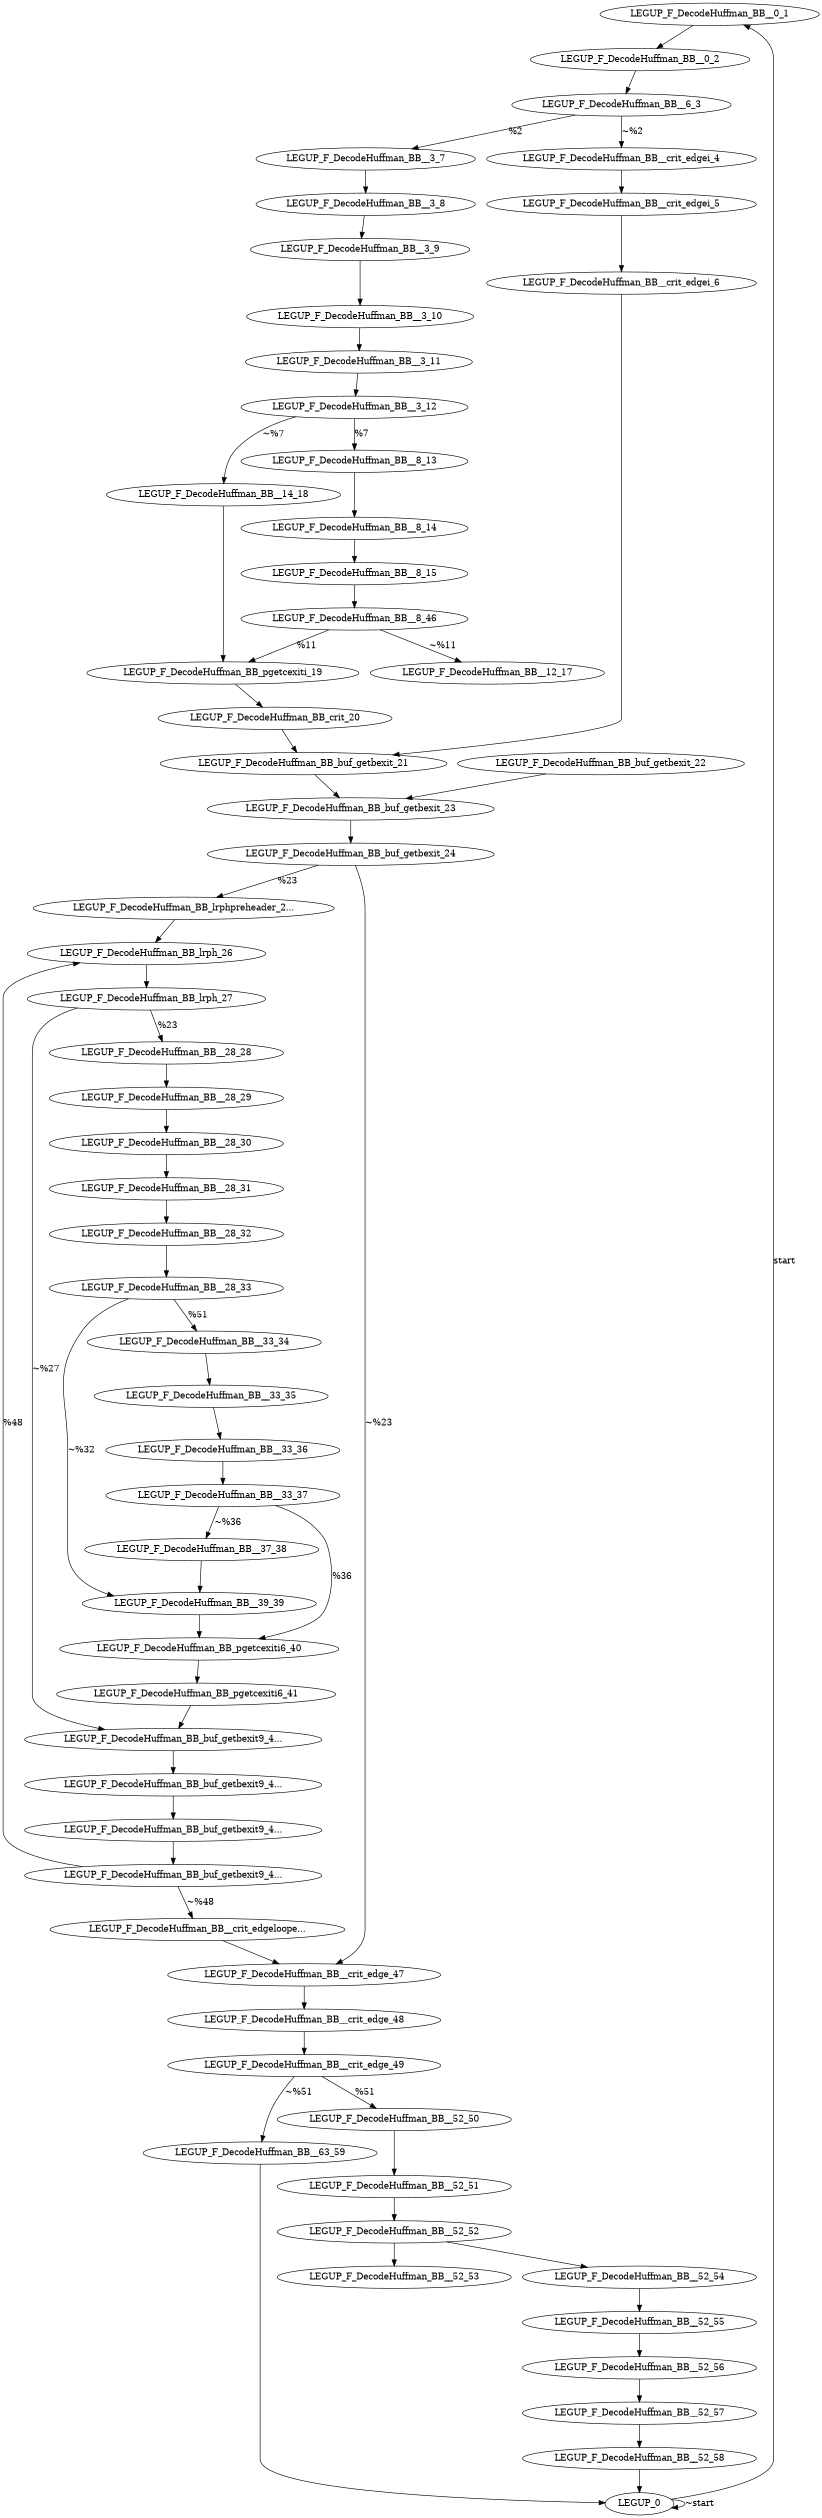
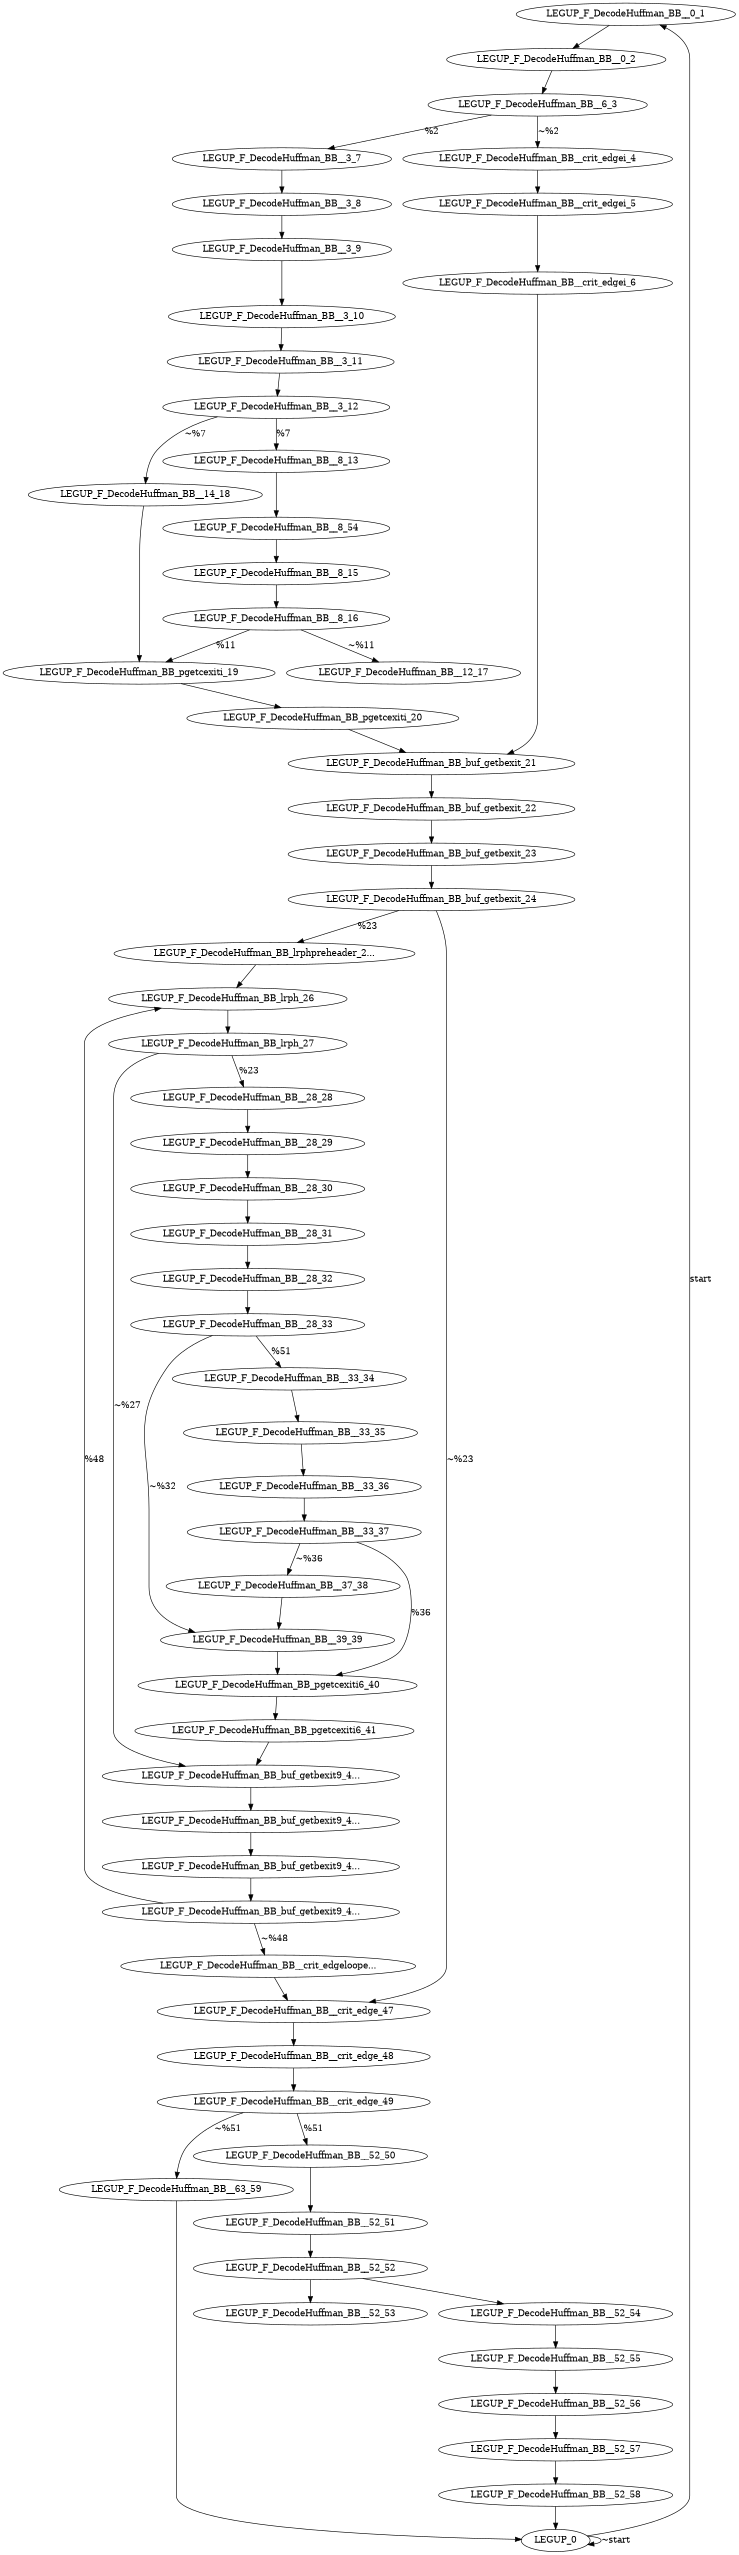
  digraph {
    n1 [label=LEGUP_F_DecodeHuffman_BB__0_1]
    n2 [label=LEGUP_F_DecodeHuffman_BB__0_2]
    n3 [label=LEGUP_F_DecodeHuffman_BB__6_3]
    n4 [label=LEGUP_0]
    n5 [label=LEGUP_F_DecodeHuffman_BB__3_7]
    n6 [label=LEGUP_F_DecodeHuffman_BB__crit_edgei_4]
    n7 [label=LEGUP_F_DecodeHuffman_BB__3_8]
    n8 [label=LEGUP_F_DecodeHuffman_BB__crit_edgei_5]
    n9 [label=LEGUP_F_DecodeHuffman_BB__3_9]
    n10 [label=LEGUP_F_DecodeHuffman_BB__crit_edgei_6]
    n11 [label=LEGUP_F_DecodeHuffman_BB_buf_getbexit_21]
    n12 [label=LEGUP_F_DecodeHuffman_BB_buf_getbexit_22]
    n13 [label=LEGUP_F_DecodeHuffman_BB_buf_getbexit_23]
    n14 [label=LEGUP_F_DecodeHuffman_BB__3_10]
    n15 [label=LEGUP_F_DecodeHuffman_BB__3_11]
    n16 [label=LEGUP_F_DecodeHuffman_BB__3_12]
    n17 [label=LEGUP_F_DecodeHuffman_BB__8_13]
    n18 [label=LEGUP_F_DecodeHuffman_BB__14_18]
-   n19 [label=LEGUP_F_DecodeHuffman_BB__8_14]
+   n19 [label=LEGUP_F_DecodeHuffman_BB__8_54]
    n20 [label=LEGUP_F_DecodeHuffman_BB_pgetcexiti_19]
    n21 [label=LEGUP_F_DecodeHuffman_BB__8_15]
-   n22 [label=LEGUP_F_DecodeHuffman_BB_crit_20]
-   n23 [label=LEGUP_F_DecodeHuffman_BB__8_46]
+   n22 [label=LEGUP_F_DecodeHuffman_BB_pgetcexiti_20]
+   n23 [label=LEGUP_F_DecodeHuffman_BB__8_16]
    n24 [label=LEGUP_F_DecodeHuffman_BB__12_17]
    n25 [label=LEGUP_F_DecodeHuffman_BB_buf_getbexit_24]
    n26 [label="LEGUP_F_DecodeHuffman_BB_lrphpreheader_2..."]
    n27 [label=LEGUP_F_DecodeHuffman_BB__crit_edge_47]
    n28 [label=LEGUP_F_DecodeHuffman_BB_lrph_26]
    n29 [label=LEGUP_F_DecodeHuffman_BB__crit_edge_48]
    n30 [label=LEGUP_F_DecodeHuffman_BB_lrph_27]
    n31 [label=LEGUP_F_DecodeHuffman_BB__crit_edge_49]
    n32 [label=LEGUP_F_DecodeHuffman_BB__28_28]
    n33 [label="LEGUP_F_DecodeHuffman_BB_buf_getbexit9_4..."]
    n34 [label=LEGUP_F_DecodeHuffman_BB__28_29]
    n35 [label="LEGUP_F_DecodeHuffman_BB_buf_getbexit9_4..."]
    n36 [label=LEGUP_F_DecodeHuffman_BB__28_30]
    n37 [label="LEGUP_F_DecodeHuffman_BB_buf_getbexit9_4..."]
    n38 [label=LEGUP_F_DecodeHuffman_BB__28_31]
    n39 [label=LEGUP_F_DecodeHuffman_BB__28_32]
    n40 [label=LEGUP_F_DecodeHuffman_BB__28_33]
    n41 [label=LEGUP_F_DecodeHuffman_BB__33_34]
    n42 [label=LEGUP_F_DecodeHuffman_BB__39_39]
    n43 [label=LEGUP_F_DecodeHuffman_BB__33_35]
    n44 [label=LEGUP_F_DecodeHuffman_BB_pgetcexiti6_40]
    n45 [label=LEGUP_F_DecodeHuffman_BB__33_36]
    n46 [label=LEGUP_F_DecodeHuffman_BB_pgetcexiti6_41]
    n47 [label=LEGUP_F_DecodeHuffman_BB__33_37]
    n48 [label=LEGUP_F_DecodeHuffman_BB__37_38]
    n49 [label="LEGUP_F_DecodeHuffman_BB_buf_getbexit9_4..."]
    n50 [label="LEGUP_F_DecodeHuffman_BB__crit_edgeloope..."]
    n51 [label=LEGUP_F_DecodeHuffman_BB__52_50]
    n52 [label=LEGUP_F_DecodeHuffman_BB__63_59]
    n53 [label=LEGUP_F_DecodeHuffman_BB__52_51]
    n54 [label=LEGUP_F_DecodeHuffman_BB__52_52]
    n55 [label=LEGUP_F_DecodeHuffman_BB__52_53]
    n56 [label=LEGUP_F_DecodeHuffman_BB__52_54]
    n57 [label=LEGUP_F_DecodeHuffman_BB__52_55]
    n58 [label=LEGUP_F_DecodeHuffman_BB__52_56]
    n59 [label=LEGUP_F_DecodeHuffman_BB__52_57]
    n60 [label=LEGUP_F_DecodeHuffman_BB__52_58]
    n1 -> n2
    n2 -> n3
    n3 -> n5 [label="%2"]
    n3 -> n6 [label="~%2"]
    n4 -> n1 [label=start]
    n4 -> n4 [label="~start"]
    n5 -> n7
    n6 -> n8
    n7 -> n9
    n8 -> n10
    n9 -> n14
    n10 -> n11
-   n11 -> n13
+   n11 -> n12
    n12 -> n13
    n13 -> n25
    n14 -> n15
    n15 -> n16
    n16 -> n17 [label="%7"]
    n16 -> n18 [label="~%7"]
    n17 -> n19
    n18 -> n20
    n19 -> n21
    n20 -> n22
    n21 -> n23
    n22 -> n11
    n23 -> n20 [label="%11"]
    n23 -> n24 [label="~%11"]
    n25 -> n26 [label="%23"]
    n25 -> n27 [label="~%23"]
    n26 -> n28
    n27 -> n29
    n28 -> n30
    n29 -> n31
    n30 -> n32 [label="%23"]
    n30 -> n33 [label="~%27"]
    n31 -> n51 [label="%51"]
    n31 -> n52 [label="~%51"]
    n32 -> n34
    n33 -> n35
    n34 -> n36
    n35 -> n37
    n36 -> n38
    n37 -> n49
    n38 -> n39
    n39 -> n40
    n40 -> n41 [label="%51"]
    n40 -> n42 [label="~%32"]
    n41 -> n43
    n42 -> n44
    n43 -> n45
    n44 -> n46
    n45 -> n47
    n46 -> n33
    n47 -> n44 [label="%36"]
    n47 -> n48 [label="~%36"]
    n48 -> n42
    n49 -> n28 [label="%48"]
    n49 -> n50 [label="~%48"]
    n50 -> n27
    n51 -> n53
    n52 -> n4
    n53 -> n54
    n54 -> n55
    n54 -> n56
    n56 -> n57
    n57 -> n58
    n58 -> n59
    n59 -> n60
    n60 -> n4
  }
